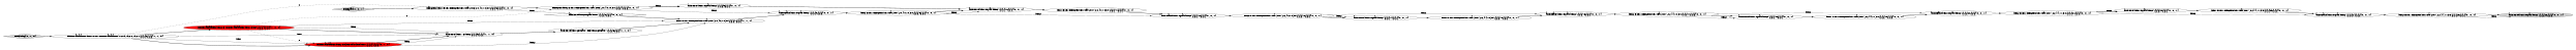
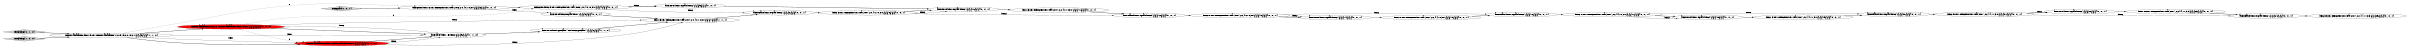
  digraph {
    rankdir=LR
    node [fillcolor=white shape=ellipse style=filled]
    edge [style=bold]
    n1 [label="assertTrue(item1.equals(item2))@@@5@@@['0', '0', '1']"]
    n2 [label="assertTrue(item1.equals(item2))@@@10@@@['0', '0', '1']"]
-   n3 [label="assertTrue(item2.equals(item1))@@@6@@@['0', '0', '1']" shape=diamond]
+   n3 [label="assertTrue(item2.equals(item1))@@@6@@@['0', '0', '1']"]
    n4 [label="item1 = new OHLCItem(new Year(2007),2.0,4.0,1.0,3.0)@@@7@@@['1', '1', '1']"]
    n5 [label="assertFalse(item1.equals(item2))@@@8@@@['0', '0', '1']"]
    n6 [label="item2 = new OHLCItem(new Year(2007),2.2,4.0,1.0,3.0)@@@13@@@['0', '0', '1']"]
    n7 [label="assertFalse(item1.equals(item2))@@@16@@@['0', '0', '1']"]
    n8 [label="assertTrue(item1.equals(item2))@@@14@@@['0', '0', '1']"]
    n9 [label="item2 = new OHLCItem(new Year(2007),2.2,4.4,1.0,3.0)@@@17@@@['0', '0', '1']"]
    n10 [label="item1 = new OHLCItem(new Year(2007),2.2,4.4,1.0,3.0)@@@15@@@['0', '0', '1']"]
    n11 [label="assertFalse(item1.equals(item2))@@@20@@@['0', '0', '1']"]
    n12 [label="assertTrue(item1.equals(item2))@@@18@@@['0', '0', '1']"]
    n13 [label="item2 = new OHLCItem(new Year(2007),2.0,4.0,1.0,3.0)@@@9@@@['0', '0', '1']"]
    n14 [label="assertFalse(item1.equals(item2))@@@12@@@['0', '0', '1']"]
    n15 [label="item1 = new OHLCItem(new Year(2007),2.2,4.0,1.0,3.0)@@@11@@@['0', '0', '1']"]
    n16 [label="assertTrue(item1.equals(item2))@@@22@@@['0', '0', '1']"]
    n17 [label="item1 = new OHLCItem(new Year(2007),2.2,4.4,1.1,3.3)@@@23@@@['0', '0', '1']"]
    n18 [label="assertFalse(item1.equals(item2))@@@24@@@['0', '0', '1']"]
    n19 [fillcolor=red label="XYIntervalDataItem item2 = CloneUtils.clone(item1)@@@4@@@['0', '1', '0']"]
    n20 [label="assertTrue(item1 != item2)@@@5@@@['1', '1', '0']"]
    n21 [label="assertTrue(item1.getClass() == item2.getClass())@@@6@@@['1', '1', '0']"]
-   n22 [fillcolor=lightgray label="assertTrue(item1.equals(item2))@@@26@@@['0', '0', '1']"]
    n23 [fillcolor=lightgray label="testCloning['0', '1', '0']" shape=diamond]
    n24 [label="XYIntervalDataItem item1 = new XYIntervalDataItem(1.0,0.5,1.5,2.0,1.9,2.1)@@@3@@@['1', '1', '0']"]
    n25 [label="OHLCItem item1 = new OHLCItem(new Year(2006),2.0,4.0,1.0,3.0)@@@3@@@['0', '0', '1']"]
    n26 [fillcolor=red label="XYIntervalDataItem item2 = (XYIntervalDataItem)item1.clone()@@@4@@@['1', '0', '0']"]
    n27 [label="item2 = new OHLCItem(new Year(2007),2.2,4.4,1.1,3.0)@@@21@@@['0', '0', '1']"]
    n28 [label="item2 = new OHLCItem(new Year(2007),2.2,4.4,1.1,3.3)@@@25@@@['0', '0', '1']"]
    n29 [label="item1 = new OHLCItem(new Year(2007),2.2,4.4,1.1,3.0)@@@19@@@['0', '0', '1']"]
    n30 [label="OHLCItem item2 = new OHLCItem(new Year(2006),2.0,4.0,1.0,3.0)@@@4@@@['0', '0', '1']"]
    n31 [fillcolor=lightgray label="testEquals['0', '0', '1']" shape=diamond]
+   n32 [fillcolor=lightgray label="testCloning['1', '0', '0']" shape=diamond]
    n1 -> n2
    n2 -> n15
    n3 -> n4
    n4 -> n5
    n5 -> n13
    n6 -> n7 [label=item2 style=solid]
    n6 -> n8 [label=item2 style=solid]
    n6 -> n8
    n7 -> n9
    n8 -> n10
    n9 -> n11 [label=item2 style=solid]
    n9 -> n12
    n9 -> n12 [label=item2 style=solid]
    n10 -> n7
    n11 -> n27
    n12 -> n29
    n13 -> n2
    n13 -> n2 [label=item2 style=solid]
    n13 -> n14 [label=item2 style=solid]
    n14 -> n6
    n15 -> n14
    n16 -> n17
    n17 -> n18
    n18 -> n28
    n19 -> n4 [label=item2 style=solid]
    n19 -> n20
    n19 -> n20 [label=item2 style=solid]
    n20 -> n21
    n21 -> n4
    n23 -> n24
    n24 -> n19 [label=item1 style=solid]
    n24 -> n19
    n24 -> n20 [label=item1 style=solid]
    n24 -> n25 [label=0 style=dashed]
    n24 -> n26
    n25 -> n3 [label=item1 style=solid]
    n25 -> n30
    n26 -> n4 [label=item2 style=solid]
    n26 -> n19 [label=0 style=dashed]
    n26 -> n20 [label=item2 style=solid]
    n26 -> n20
    n26 -> n30 [label=0 style=dashed]
    n27 -> n16 [label=item2 style=solid]
    n27 -> n16
    n27 -> n18 [label=item2 style=solid]
-   n28 -> n22
-   n28 -> n22 [label=item2 style=solid]
    n29 -> n11
    n30 -> n1
    n30 -> n1 [label=item2 style=solid]
    n30 -> n5 [label=item2 style=solid]
    n31 -> n25
+   n32 -> n24
  }
